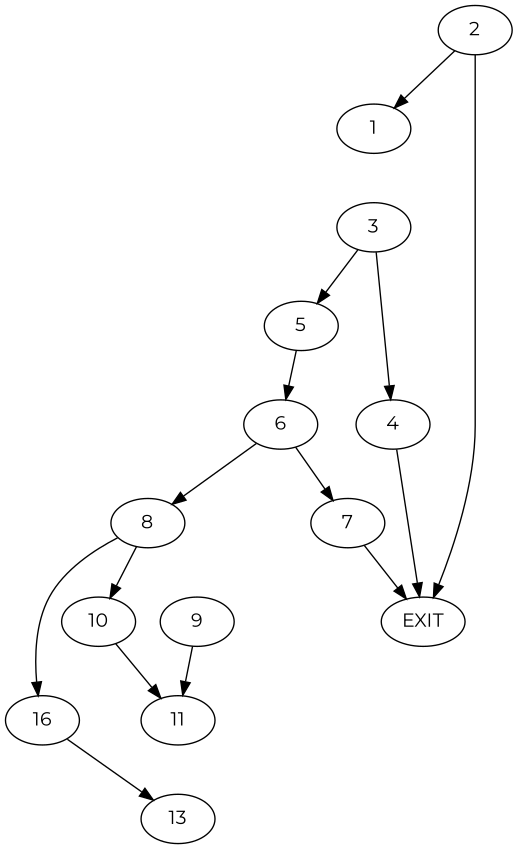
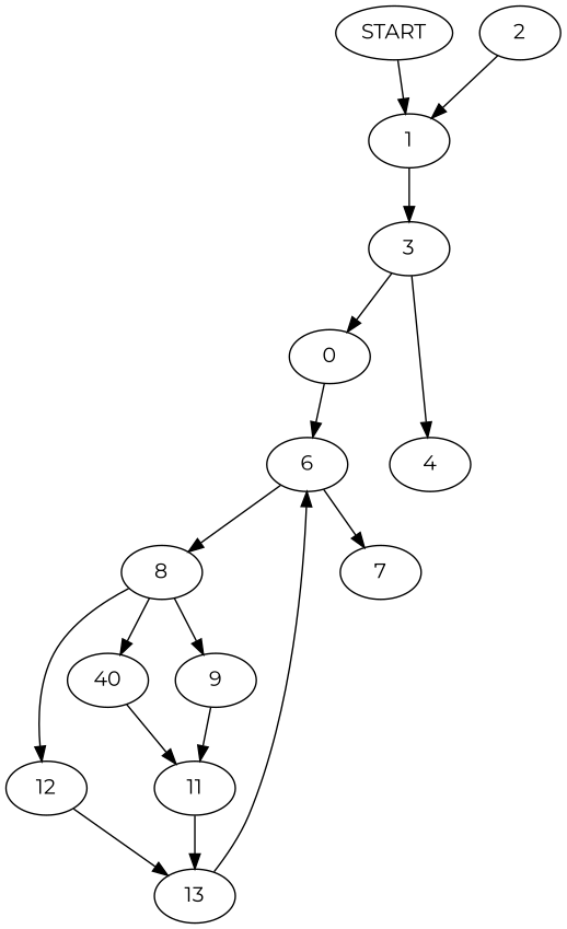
  digraph {
    fontname=Montserrat
    node [fontname=Montserrat]
    edge [fontname=Montserrat]
+   n1 [label=START]
    1
    3
-   n4 [label=EXIT]
    2
    4
-   5
+   5 [label=0]
    6
    7
    8
    9
-   10
-   12 [label=16]
+   10 [label=40]
+   12
    11
    13
+   n1 -> 1
+   1 -> 3
    3 -> 4
    3 -> 5
    2 -> 1
-   2 -> n4
-   4 -> n4
    5 -> 6
    6 -> 7
    6 -> 8
-   7 -> n4
+   8 -> 9
    8 -> 10
    8 -> 12
    9 -> 11
    10 -> 11
    12 -> 13
+   11 -> 13
+   13 -> 6
  }
